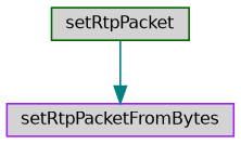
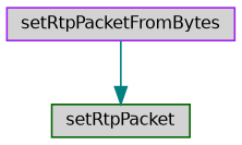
  digraph {
    rankdir=TB
    node [fillcolor=lightgrey fontname=Helvetica fontsize=10 shape=record style=filled]
    n1 [color=purple fontcolor=black height=0.2 label=setRtpPacketFromBytes width=0.4]
    n2 [color=darkgreen height=0.2 label=setRtpPacket width=0.4]
-   n2 -> n1 [color=teal fontname=Helvetica fontsize=10 labelfontname=Helvetica labelfontsize=10 style=solid]
+   n1 -> n2 [color=teal fontname=Helvetica fontsize=10 labelfontname=Helvetica labelfontsize=10 style=solid]
  }
